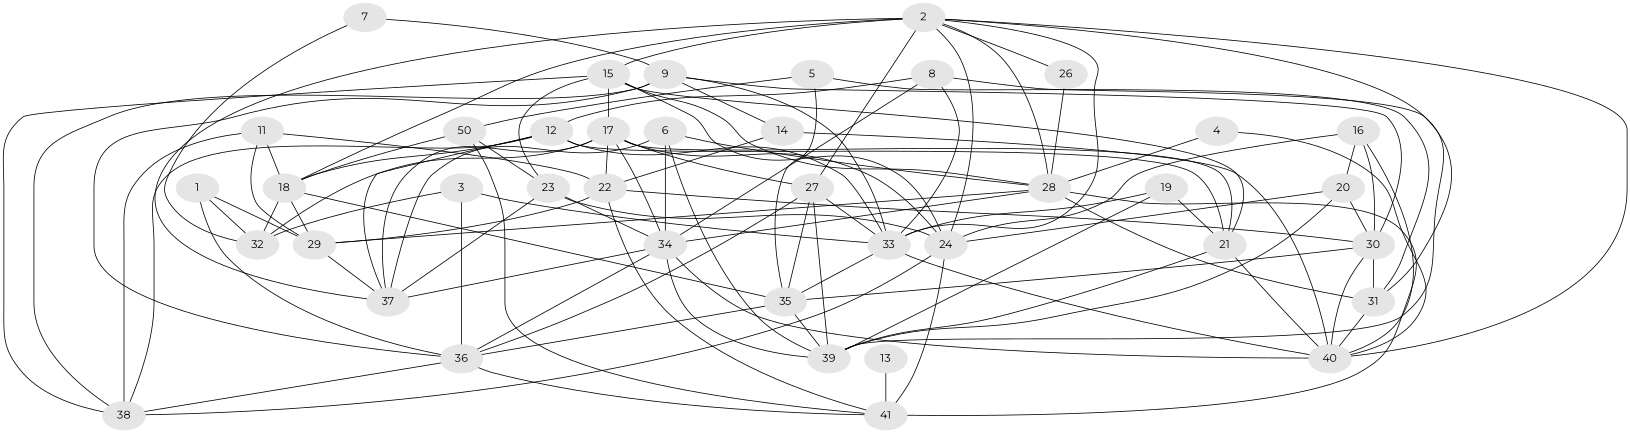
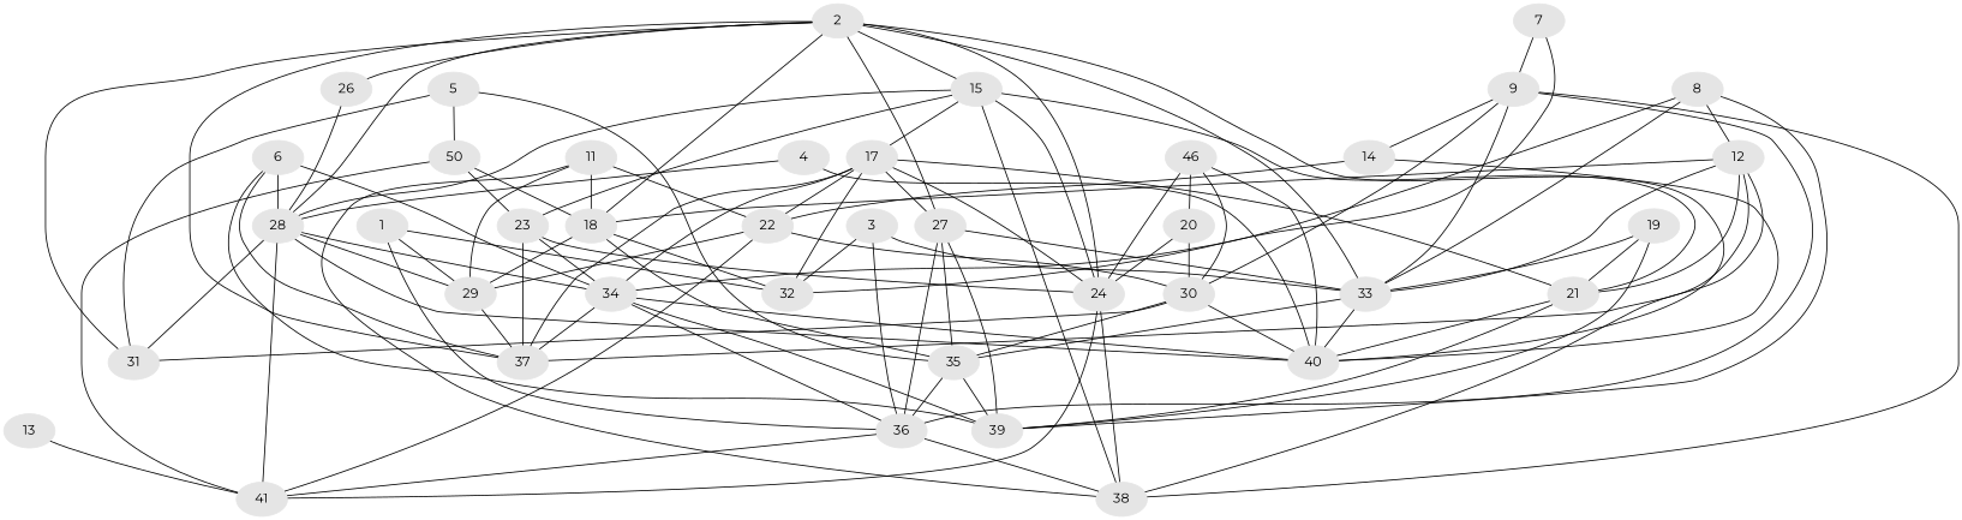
  graph {
    fontname=Montserrat
    node [color=gray90 fontname=Montserrat style=filled]
    edge [fontname=Montserrat weight=1.0]
    1
    29
    32
    36
    37
    38
    41
    2
    15
    18
    24
    26
    27
    28
    31
    33
    40
    23
    21
    17
    35
    39
    34
    3
    4
    5
    n27 [label=50]
    6
    7
    9
    14
    30
    8
    12
    22
    11
    13
-   16
+   16 [label=46]
    20
    19
    1 -- 29
    1 -- 32
    1 -- 36
    29 -- 37
    36 -- 38
    36 -- 41
    2 -- 37
    2 -- 15
    2 -- 18 [weight=2.0]
    2 -- 24
    2 -- 26
    2 -- 27 [weight=2.0]
    2 -- 28
    2 -- 31
    2 -- 33
    2 -- 40
    15 -- 38
    15 -- 24
    15 -- 28
    15 -- 23
    15 -- 21
    15 -- 17
    18 -- 29
    18 -- 32
    18 -- 35
    24 -- 38
    24 -- 41
    26 -- 28
    27 -- 36
    27 -- 33
    27 -- 35
    27 -- 39
    28 -- 29
    28 -- 41
    28 -- 31
    28 -- 34
-   31 -- 40
+   28 -- 40
    33 -- 40
    33 -- 35
    23 -- 37
    23 -- 24
    23 -- 34
    21 -- 40
    21 -- 39
    17 -- 32
    17 -- 37
    17 -- 24
    17 -- 27
    17 -- 21
    17 -- 34
    17 -- 22
    35 -- 36
    35 -- 39
    34 -- 36
    34 -- 37
    34 -- 40
    34 -- 39
    3 -- 32
    3 -- 36
    3 -- 33
    4 -- 28
    4 -- 40
    5 -- 31 [weight=2.0]
    5 -- 35
    5 -- n27
    n27 -- 41
    n27 -- 18
    n27 -- 23
    6 -- 37
    6 -- 28
    6 -- 39
    6 -- 34 [weight=2.0]
    7 -- 32
    7 -- 9
    9 -- 36 [weight=2.0]
    9 -- 38 [weight=2.0]
    9 -- 33
    9 -- 14
    9 -- 30
    14 -- 40
    14 -- 22
    30 -- 31
    30 -- 40
    30 -- 35
    8 -- 33
    8 -- 39
    8 -- 34
    8 -- 12
    12 -- 37
    12 -- 38
    12 -- 18
    12 -- 33
    12 -- 21
    22 -- 29
    22 -- 41
    22 -- 30
    11 -- 29
    11 -- 38
    11 -- 18
    11 -- 22
    13 -- 41 [weight=2.0]
    16 -- 24
    16 -- 40
    16 -- 30
    16 -- 20
    20 -- 24
-   20 -- 39
    20 -- 30
    19 -- 33
    19 -- 21
    19 -- 39
  }
